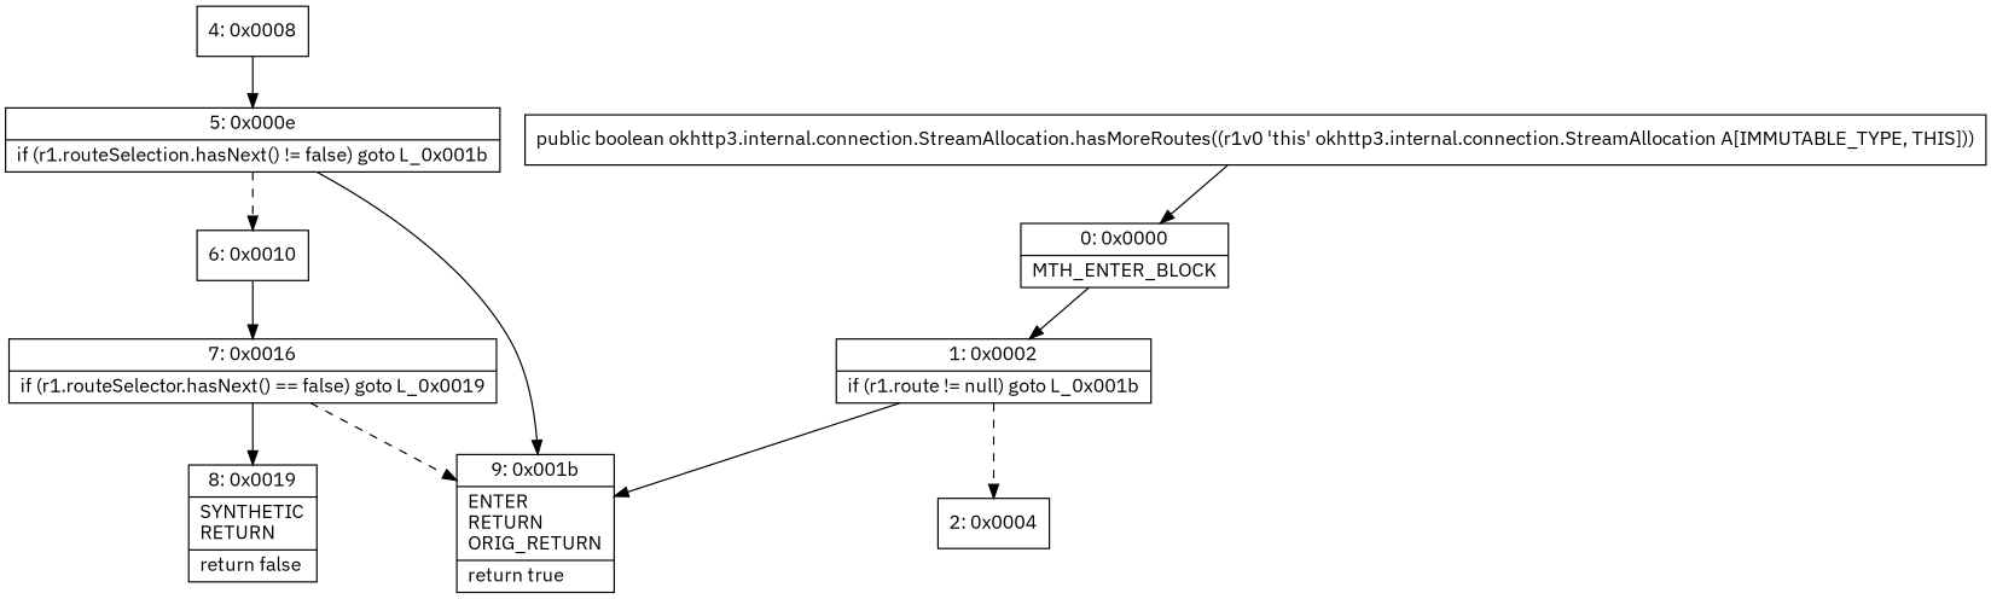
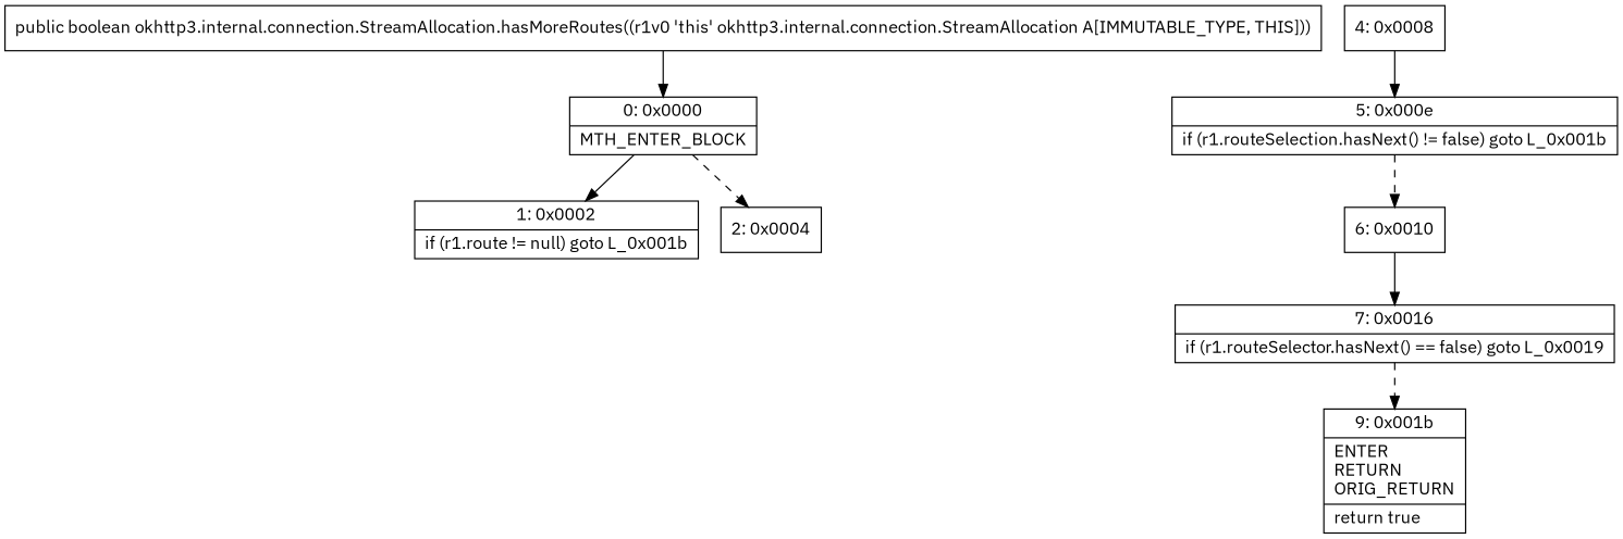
  digraph {
    fontname="IBM Plex Sans"
    node [fontname="IBM Plex Sans" shape=record]
    edge [fontname="IBM Plex Sans"]
    n1 [label="{0\:\ 0x0000|MTH_ENTER_BLOCK\l}"]
    n2 [label="{1\:\ 0x0002|if (r1.route != null) goto L_0x001b\l}"]
    n3 [label="{2\:\ 0x0004}"]
    n4 [label="{9\:\ 0x001b|ENTER\lRETURN\lORIG_RETURN\l|return true\l}"]
    n5 [label="{4\:\ 0x0008}"]
    n6 [label="{5\:\ 0x000e|if (r1.routeSelection.hasNext() != false) goto L_0x001b\l}"]
    n7 [label="{6\:\ 0x0010}"]
    n8 [label="{7\:\ 0x0016|if (r1.routeSelector.hasNext() == false) goto L_0x0019\l}"]
-   n9 [label="{8\:\ 0x0019|SYNTHETIC\lRETURN\l|return false\l}"]
    n10 [label="{public boolean okhttp3.internal.connection.StreamAllocation.hasMoreRoutes((r1v0 'this' okhttp3.internal.connection.StreamAllocation A[IMMUTABLE_TYPE, THIS])) }"]
    n1 -> n2
-   n2 -> n3 [style=dashed]
-   n2 -> n4
+   n1 -> n3 [style=dashed]
    n5 -> n6
-   n6 -> n4
    n6 -> n7 [style=dashed]
    n7 -> n8
    n8 -> n4 [style=dashed]
-   n8 -> n9
    n10 -> n1
  }
